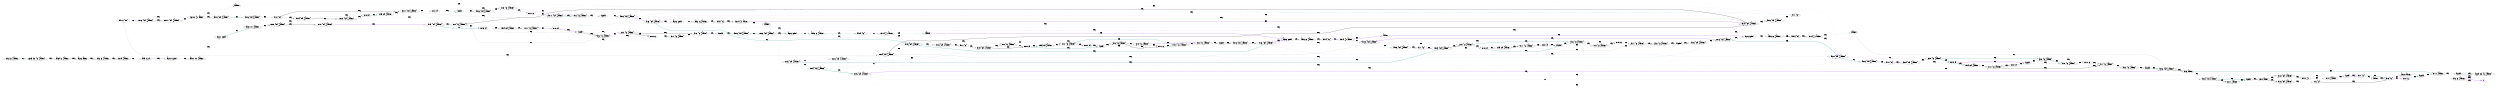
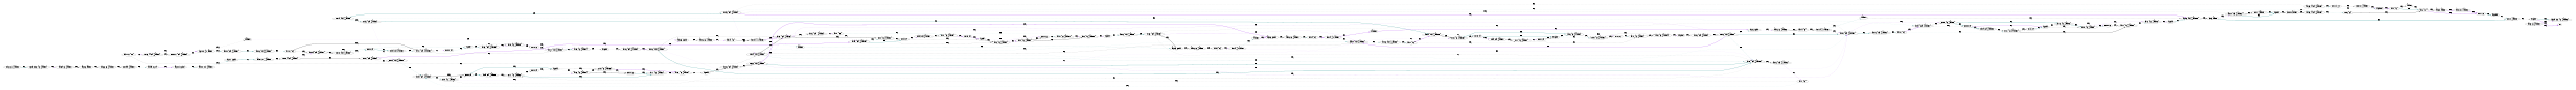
  digraph {
    rankdir=LR
    edge [color=black style=dotted]
    n1 [label="sub sp , sp , # address"]
    n2 [label="stp x29 , x30 , [ sp , # address ]"]
    n3 [label="add x29 , sp , # address"]
    n4 [label="adrp x8 , address"]
    n5 [label="add x8 , x8 , # address"]
    n6 [label="mov x9 , # address"]
    n7 [label="add x9 , x8 , x9"]
    n8 [label="adrp x10 , symbol"]
    n9 [label="add x10 , x10 , # address"]
    n10 [label="adrp x11 , symbol"]
    n11 [label="add x11 , x11 , # address"]
    n12 [label="stur x0 , [ x29 , #- address ]"]
    n13 [label="stur x1 , [ x29 , #- address ]"]
    n14 [label="ldur x9 , [ x29 , #- address ]"]
    n15 [label="stur x2 , [ x29 , #- address ]"]
    n16 [label="ldur x9 , [ x29 , #- address ]"]
    n17 [label="stur x0 , [ x29 , #- address ]"]
    n18 [label="mov x0 , x9"]
    n19 [label="ldur x9 , [ x29 , #- address ]"]
    n20 [label="str x0 , [ sp , # address ]"]
    n21 [label="mov x0 , x9"]
    n22 [label="stur x3 , [ x29 , #- address ]"]
    n23 [label="stur x4 , [ x29 , #- address ]"]
    n24 [label="ldur x9 , [ x29 , #- address ]"]
    n25 [label="str x0 , [ sp , # address ]"]
    n26 [label="mov x0 , x9"]
    n27 [label="stur x5 , [ x29 , #- address ]"]
    n28 [label="ldur x9 , [ x29 , #- address ]"]
    n29 [label="str x0 , [ sp , # address ]"]
    n30 [label="mov x0 , x9"]
    n31 [label="stur x9 , [ x29 , #- address ]"]
    n32 [label="ldur x8 , [ x29 , #- address ]"]
    n33 [label="ldur x0 , [ x29 , #- address ]"]
    n34 [label="ldur x8 , [ x29 , #- address ]"]
    n35 [label="ldur x2 , [ x29 , #- address ]"]
    n36 [label="str x0 , [ sp , # address ]"]
    n37 [label="mov x0 , x9"]
    n38 [label="ldur x0 , [ x29 , #- address ]"]
    n39 [label="ldur x0 , [ x29 , #- address ]"]
    n40 [label="ldur x0 , [ x29 , #- address ]"]
    n41 [label="ldur x0 , [ x29 , #- address ]"]
    n42 [label="cbz x3 , address"]
    n43 [label="mov w1 , # address"]
    n44 [label="bl symbol"]
    n45 [label="str x8 , [ sp ]"]
    n46 [label="mov w0 , # 0"]
    n47 [label="bl symbol"]
    n48 [label="ldrb w12 , [ x10 ]"]
    n49 [label="stur x8 , [ x29 , #- address ]"]
    n50 [label="tbnz w12 , # 0 , address"]
    n51 [label="ldur x8 , [ x29 , #- address ]"]
    n52 [label="ldur x8 , [ x29 , #- address ]"]
    n53 [label="ldur x8 , [ x29 , #- address ]"]
    n54 [label="ldur x8 , [ x29 , #- address ]"]
    n55 [label="stur x11 , [ x29 , #- address ]"]
    n56 [label="ldur x0 , [ x29 , #- address ]"]
    n57 [label="b address"]
    n58 [label="ldur x8 , [ x29 , #- address ]"]
    n59 [label="adrp x8 , symbol"]
    n60 [label="ldr w1 , [ x8 ]"]
    n61 [label="add x8 , x8 , # address"]
    n62 [label="stur w1 , [ x29 , #- address ]"]
    n63 [label="mov x1 , x9"]
    n64 [label="ldur w1 , [ x29 , #- address ]"]
    n65 [label="sub x9 , x29 , # address"]
    n66 [label="bl symbol"]
    n67 [label="ldur x8 , [ x29 , #- address ]"]
    n68 [label="str x0 , [ sp , # address ]"]
    n69 [label="ldr x2 , [ sp , # address ]"]
    n70 [label="mov x0 , x8"]
    n71 [label="bl symbol"]
    n72 [label="ldur x8 , [ x29 , #- address ]"]
    n73 [label="stur x8 , [ x29 , #- address ]"]
    n74 [label="ldrb w9 , [ x8 ]"]
    n75 [label="ldr w1 , [ x8 ]"]
    n76 [label="ldr x8 , [ sp , # address ]"]
    n77 [label="str w1 , [ sp , # address ]"]
    n78 [label="mov x1 , x9"]
    n79 [label="ldr w1 , [ sp , # address ]"]
    n80 [label="sub x9 , x29 , # address"]
    n81 [label="bl symbol"]
    n82 [label="str x0 , [ sp , # address ]"]
    n83 [label="mov x0 , x8"]
    n84 [label="ldr x2 , [ sp , # address ]"]
    n85 [label="bl symbol"]
    n86 [label="ldur x8 , [ x29 , #- address ]"]
    n87 [label="stur x8 , [ x29 , #- address ]"]
    n88 [label="adrp x8 , symbol"]
    n89 [label="add x8 , x8 , # address"]
    n90 [label="ldrb w9 , [ x8 ]"]
    n91 [label="b address"]
    n92 [label="tbnz w9 , # 0 , address"]
    n93 [label="ldr w1 , [ x8 ]"]
    n94 [label="ldr x8 , [ sp , # address ]"]
    n95 [label="str w1 , [ sp , # address ]"]
    n96 [label="mov x1 , x9"]
    n97 [label="ldr w1 , [ sp , # address ]"]
    n98 [label="sub x9 , x29 , # address"]
    n99 [label="bl symbol"]
    n100 [label="str x0 , [ sp , # address ]"]
    n101 [label="mov x0 , x8"]
    n102 [label="ldr x2 , [ sp , # address ]"]
    n103 [label="bl symbol"]
    n104 [label="ldur x8 , [ x29 , #- address ]"]
    n105 [label="stur x8 , [ x29 , #- address ]"]
    n106 [label="adrp x8 , symbol"]
    n107 [label="add x8 , x8 , # address"]
    n108 [label="ldrb w9 , [ x8 ]"]
    n109 [label="b address"]
    n110 [label="tbnz w9 , # 0 , address"]
    n111 [label="ldr w1 , [ x8 ]"]
    n112 [label="ldr x8 , [ sp , # address ]"]
    n113 [label="str w1 , [ sp , # address ]"]
    n114 [label="mov x1 , x9"]
    n115 [label="ldr w1 , [ sp , # address ]"]
    n116 [label="sub x9 , x29 , # address"]
    n117 [label="bl symbol"]
    n118 [label="str x0 , [ sp , # address ]"]
    n119 [label="mov x0 , x8"]
    n120 [label="ldr x2 , [ sp , # address ]"]
    n121 [label="bl symbol"]
    n122 [label="ldur x8 , [ x29 , #- address ]"]
    n123 [label="stur x8 , [ x29 , #- address ]"]
    n124 [label="adrp x8 , symbol"]
    n125 [label="add x8 , x8 , # address"]
    n126 [label="ldrb w9 , [ x8 ]"]
    n127 [label="b address"]
    n128 [label="tbnz w9 , # 0 , address"]
    n129 [label="ldr w1 , [ x8 ]"]
    n130 [label="ldr x8 , [ sp , # address ]"]
    n131 [label="str w1 , [ sp , # address ]"]
    n132 [label="mov x1 , x9"]
    n133 [label="ldr w1 , [ sp , # address ]"]
    n134 [label="sub x9 , x29 , # address"]
    n135 [label="bl symbol"]
    n136 [label="str x0 , [ sp , # address ]"]
    n137 [label="mov x0 , x8"]
    n138 [label="ldr x2 , [ sp , # address ]"]
    n139 [label="bl symbol"]
    n140 [label="mov w0 , # address"]
    n141 [label="b address"]
    n142 [label="tbnz w9 , # 0 , address"]
    n143 [label="bl symbol"]
    n144 [label="ldp x29 , x30 , [ sp , # address ]"]
    n145 [label=ret]
    n146 [label="add sp , sp , # address"]
    n147 [label="cbz x0 , address"]
    n148 [label="ldr x8 , [ sp ]"]
    n149 [label="mov w1 , # address"]
    n150 [label="str x0 , [ sp ]"]
    n151 [label="adrp x0 , address"]
    n152 [label="mov x1 , x8"]
+   n153 [label="add x0 , x0 , # address"]
    n154 [label="bl symbol"]
    n155 [label="b address"]
    n1 -> n2 [color=teal label=CFG style=bold]
    n2 -> n3 [color=purple label=CFG]
    n3 -> n4 [label=CFG style=bold]
    n4 -> n5 [label=CFG style=dashed]
    n5 -> n6 [label=CFG]
    n6 -> n7 [color=teal label=DFG]
    n7 -> n8 [color=purple label=CFG style=bold]
    n8 -> n9 [color=teal label=DFG]
    n9 -> n10 [color=teal label=CFG style=dashed]
    n10 -> n11 [color=teal label=CFG style=bold]
    n11 -> n12 [label=CFG style=dashed]
    n12 -> n13 [label=CFG style=bold]
    n12 -> n14 [color=purple label=DFG]
+   n13 -> n15 [label=CFG]
    n13 -> n16 [color=purple label=DFG style=bold]
    n14 -> n17 [label=CFG style=bold]
    n14 -> n18 [color=teal label=DFG style=dashed]
    n15 -> n19 [color=teal label=DFG style=dashed]
    n16 -> n20 [color=teal label=CFG]
    n16 -> n21 [color=teal label=DFG style=bold]
    n17 -> n18 [color=teal label=CFG]
    n18 -> n65 [color=teal label=CFG style=bold]
    n18 -> n66 [color=teal label=DFG style=dashed]
    n19 -> n25 [color=teal label=CFG style=dashed]
    n19 -> n26 [label=DFG style=bold]
    n20 -> n21 [label=CFG]
    n20 -> n76 [label=DFG style=dashed]
    n21 -> n80 [color=purple label=CFG]
    n21 -> n81 [label=DFG style=dashed]
    n22 -> n15 [color=purple label=CFG]
-   n22 -> n23 [color=teal label=CFG style=dashed]
+   n23 -> n22 [color=teal label=CFG style=dashed]
    n22 -> n24 [color=teal label=DFG style=bold]
    n23 -> n27 [color=teal label=CFG style=bold]
    n23 -> n28 [color=teal label=DFG]
    n24 -> n29 [label=CFG style=bold]
    n24 -> n30 [color=teal label=DFG]
    n25 -> n26 [label=CFG]
    n25 -> n94 [color=purple label=DFG]
    n26 -> n98 [color=teal label=CFG style=bold]
    n26 -> n99 [color=teal label=DFG style=bold]
    n27 -> n31 [color=purple label=CFG]
    n27 -> n32 [color=purple label=DFG style=bold]
    n27 -> n33 [label=DFG]
    n27 -> n34 [color=teal label=DFG]
    n27 -> n35 [label=DFG]
    n28 -> n36 [label=CFG style=dashed]
    n28 -> n37 [label=DFG]
    n29 -> n30 [label=CFG]
    n29 -> n112 [color=teal label=DFG style=bold]
    n30 -> n116 [color=purple label=CFG style=dashed]
    n30 -> n117 [color=teal label=DFG style=bold]
    n31 -> n38 [label=DFG style=bold]
    n31 -> n39 [color=teal label=DFG style=dashed]
    n31 -> n40 [label=DFG style=dashed]
    n31 -> n41 [color=teal label=DFG]
    n32 -> n42 [label=DFG style=bold]
    n33 -> n43 [label=CFG style=bold]
    n33 -> n44 [color=teal label=DFG style=bold]
    n34 -> n45 [color=teal label=DFG style=dashed]
    n35 -> n46 [color=teal label=CFG style=dashed]
    n35 -> n47 [color=teal label=DFG]
    n36 -> n37 [color=teal label=CFG style=bold]
    n36 -> n130 [color=teal label=DFG style=bold]
    n37 -> n134 [color=teal label=CFG style=bold]
    n37 -> n135 [color=purple label=DFG style=bold]
    n38 -> n20 [label=DFG style=bold]
    n38 -> n51 [label=CFG style=dashed]
    n39 -> n25 [label=DFG]
    n39 -> n52 [label=CFG style=dashed]
    n40 -> n29 [color=purple label=DFG]
    n40 -> n53 [color=teal label=CFG]
    n41 -> n36 [color=purple label=DFG style=dashed]
    n41 -> n54 [color=teal label=CFG style=bold]
    n42 -> n33 [color=purple label=CFG style=dashed]
    n42 -> n140 [color=teal label=CFG style=bold]
    n43 -> n44 [color=teal label=CFG style=bold]
    n44 -> n147 [label=DFG style=bold]
    n45 -> n148 [label=DFG style=bold]
    n46 -> n149 [label=CFG style=dashed]
    n47 -> n150 [color=purple label=DFG style=bold]
    n48 -> n31 [label=CFG style=dashed]
    n48 -> n49 [color=purple label=CFG]
    n48 -> n50 [color=purple label=DFG]
    n49 -> n55 [label=CFG style=dashed]
    n50 -> n56 [color=teal label=CFG]
    n50 -> n57 [label=CFG]
    n51 -> n75 [color=purple label=CFG]
    n52 -> n93 [color=purple label=CFG style=dashed]
    n53 -> n111 [color=teal label=CFG]
    n54 -> n129 [color=teal label=CFG]
    n55 -> n50 [label=CFG]
    n56 -> n58 [color=teal label=CFG style=bold]
    n57 -> n59 [color=purple label=CFG]
    n58 -> n60 [color=teal label=CFG]
    n59 -> n61 [label=CFG]
    n60 -> n14 [label=CFG style=dashed]
    n60 -> n62 [label=DFG style=bold]
    n61 -> n74 [color=purple label=CFG style=dashed]
    n62 -> n63 [color=purple label=CFG]
    n62 -> n64 [label=DFG style=dashed]
    n63 -> n66 [color=teal label=DFG style=dashed]
    n64 -> n69 [color=teal label=CFG style=bold]
    n65 -> n62 [color=teal label=CFG]
    n66 -> n67 [color=teal label=CFG style=dashed]
    n66 -> n68 [label=DFG]
    n67 -> n68 [color=purple label=CFG style=dashed]
    n68 -> n69 [color=purple label=DFG style=dashed]
    n68 -> n70 [label=CFG style=dashed]
    n69 -> n71 [label=CFG]
    n70 -> n64 [color=purple label=CFG style=dashed]
    n71 -> n72 [label=CFG]
    n72 -> n73 [color=purple label=CFG style=bold]
    n73 -> n38 [label=DFG style=dashed]
    n73 -> n39 [color=teal label=DFG style=bold]
    n73 -> n40 [color=teal label=DFG]
    n73 -> n41 [color=purple label=DFG]
    n73 -> n59 [color=purple label=CFG style=dashed]
    n74 -> n92 [label=DFG style=bold]
    n75 -> n16 [color=purple label=CFG]
    n75 -> n77 [color=teal label=DFG style=dashed]
    n76 -> n82 [color=purple label=CFG style=dashed]
    n76 -> n83 [color=purple label=DFG style=dashed]
    n77 -> n78 [color=purple label=CFG style=bold]
    n77 -> n79 [color=teal label=DFG]
    n78 -> n81 [color=purple label=DFG style=bold]
    n79 -> n84 [color=purple label=CFG]
    n80 -> n77 [label=CFG style=dashed]
    n81 -> n76 [label=CFG style=bold]
    n81 -> n82 [color=purple label=DFG]
    n82 -> n83 [label=CFG style=bold]
    n82 -> n84 [label=DFG style=bold]
    n83 -> n79 [color=teal label=CFG style=dashed]
    n84 -> n85 [color=purple label=CFG style=dashed]
    n85 -> n86 [color=teal label=CFG]
    n86 -> n87 [color=teal label=CFG style=bold]
    n87 -> n38 [color=purple label=DFG]
    n87 -> n39 [label=DFG]
    n87 -> n40 [color=purple label=DFG style=dashed]
    n87 -> n41 [label=DFG]
    n87 -> n88 [label=CFG style=bold]
    n88 -> n89 [label=CFG]
    n89 -> n90 [label=CFG]
    n90 -> n110 [color=purple label=DFG]
    n91 -> n88 [color=teal label=CFG style=dashed]
    n92 -> n38 [color=purple label=CFG style=bold]
    n92 -> n91 [color=teal label=CFG]
    n93 -> n19 [color=teal label=CFG]
    n93 -> n95 [label=DFG]
    n94 -> n100 [label=CFG]
    n94 -> n101 [label=DFG style=bold]
    n95 -> n96 [label=CFG]
    n95 -> n97 [color=teal label=DFG style=bold]
    n96 -> n99 [label=DFG]
    n97 -> n102 [color=purple label=CFG]
    n98 -> n95 [label=CFG style=dashed]
    n99 -> n94 [label=CFG]
    n99 -> n100 [label=DFG style=dashed]
    n100 -> n101 [label=CFG]
    n100 -> n102 [color=purple label=DFG style=bold]
    n101 -> n97 [color=teal label=CFG style=bold]
    n102 -> n103 [label=CFG style=dashed]
    n103 -> n104 [label=CFG style=bold]
    n104 -> n105 [label=CFG style=bold]
    n105 -> n38 [color=purple label=DFG]
    n105 -> n39 [color=teal label=DFG style=bold]
    n105 -> n40 [color=purple label=DFG]
    n105 -> n41 [color=purple label=DFG style=dashed]
    n105 -> n106 [color=purple label=CFG style=bold]
    n106 -> n107 [label=CFG style=dashed]
    n107 -> n108 [color=teal label=CFG style=dashed]
    n108 -> n128 [color=purple label=DFG style=bold]
    n109 -> n106 [color=purple label=CFG style=bold]
    n110 -> n39 [color=purple label=CFG]
    n110 -> n109 [color=teal label=CFG style=dashed]
    n111 -> n24 [color=purple label=CFG style=bold]
    n111 -> n113 [label=DFG]
    n112 -> n118 [label=CFG]
    n112 -> n119 [color=purple label=DFG]
    n113 -> n114 [color=purple label=CFG style=dashed]
    n113 -> n115 [label=DFG style=dashed]
    n114 -> n117 [label=DFG style=bold]
    n115 -> n120 [label=CFG style=bold]
    n116 -> n113 [label=CFG style=bold]
    n117 -> n112 [color=teal label=CFG style=dashed]
    n117 -> n118 [color=teal label=DFG]
    n118 -> n119 [label=CFG style=dashed]
    n118 -> n120 [label=DFG style=dashed]
    n119 -> n115 [color=teal label=CFG]
    n120 -> n121 [color=purple label=CFG style=dashed]
    n121 -> n122 [label=CFG]
    n122 -> n123 [label=CFG]
    n123 -> n38 [color=purple label=DFG style=dashed]
    n123 -> n39 [color=teal label=DFG style=dashed]
    n123 -> n40 [color=purple label=DFG style=bold]
    n123 -> n41 [color=teal label=DFG style=bold]
    n123 -> n124 [color=teal label=CFG]
    n124 -> n125 [color=purple label=CFG]
    n125 -> n126 [label=CFG style=bold]
    n126 -> n142 [label=DFG style=dashed]
    n127 -> n124 [color=purple label=CFG style=bold]
    n128 -> n40 [label=CFG]
    n128 -> n127 [color=purple label=CFG style=bold]
    n129 -> n28 [color=purple label=CFG style=bold]
    n129 -> n131 [color=teal label=DFG]
    n130 -> n136 [color=teal label=CFG style=bold]
    n130 -> n137 [color=purple label=DFG]
    n131 -> n132 [label=CFG style=dashed]
    n131 -> n133 [label=DFG style=bold]
    n132 -> n135 [color=teal label=DFG style=bold]
    n133 -> n138 [color=teal label=CFG]
    n134 -> n131 [label=CFG style=dashed]
    n135 -> n130 [label=CFG]
    n135 -> n136 [label=DFG style=dashed]
    n136 -> n137 [color=teal label=CFG style=dashed]
    n136 -> n138 [color=purple label=DFG style=dashed]
    n137 -> n133 [label=CFG]
    n138 -> n139 [color=purple label=CFG]
    n139 -> n32 [color=teal label=CFG style=bold]
    n140 -> n143 [label=CFG]
    n141 -> n32 [label=CFG style=dashed]
    n142 -> n41 [color=purple label=CFG]
    n142 -> n141 [color=teal label=CFG style=dashed]
    n143 -> n144 [color=teal label=CFG style=bold]
    n143 -> n145 [color=purple label=DFG style=bold]
    n146 -> n144 [color=purple label=CFG style=dashed]
    n146 -> n145 [color=purple label=DFG style=dashed]
    n147 -> n34 [label=CFG style=bold]
    n147 -> n35 [label=CFG style=dashed]
    n148 -> n151 [label=CFG style=dashed]
    n148 -> n152 [color=purple label=DFG style=bold]
    n149 -> n47 [color=purple label=CFG style=dashed]
    n150 -> n148 [color=teal label=DFG style=bold]
    n150 -> n155 [label=CFG]
+   n151 -> n153 [color=purple label=CFG style=bold]
    n152 -> n154 [color=teal label=CFG style=bold]
+   n153 -> n152 [color=purple label=CFG style=bold]
    n154 -> n140 [color=teal label=CFG]
    n155 -> n148 [label=CFG]
  }
